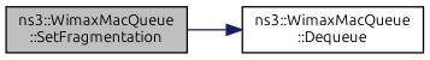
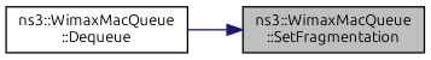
  digraph {
    rankdir=RL
    fontname=Ubuntu
    node [color=black fontname=Ubuntu fontsize=10 shape=record style=filled]
    n1 [fillcolor=grey75 fontcolor=black height=0.2 label="ns3::WimaxMacQueue\l::SetFragmentation" width=0.4]
    n2 [fillcolor=white height=0.2 label="ns3::WimaxMacQueue\l::Dequeue" width=0.4]
-   n2 -> n1 [color=midnightblue dir=back fontname=Ubuntu fontsize=10 labelfontname=Helvetica labelfontsize=10 style=solid]
+   n1 -> n2 [color=midnightblue dir=back fontname=Ubuntu fontsize=10 labelfontname=Helvetica labelfontsize=10 style=solid]
  }
